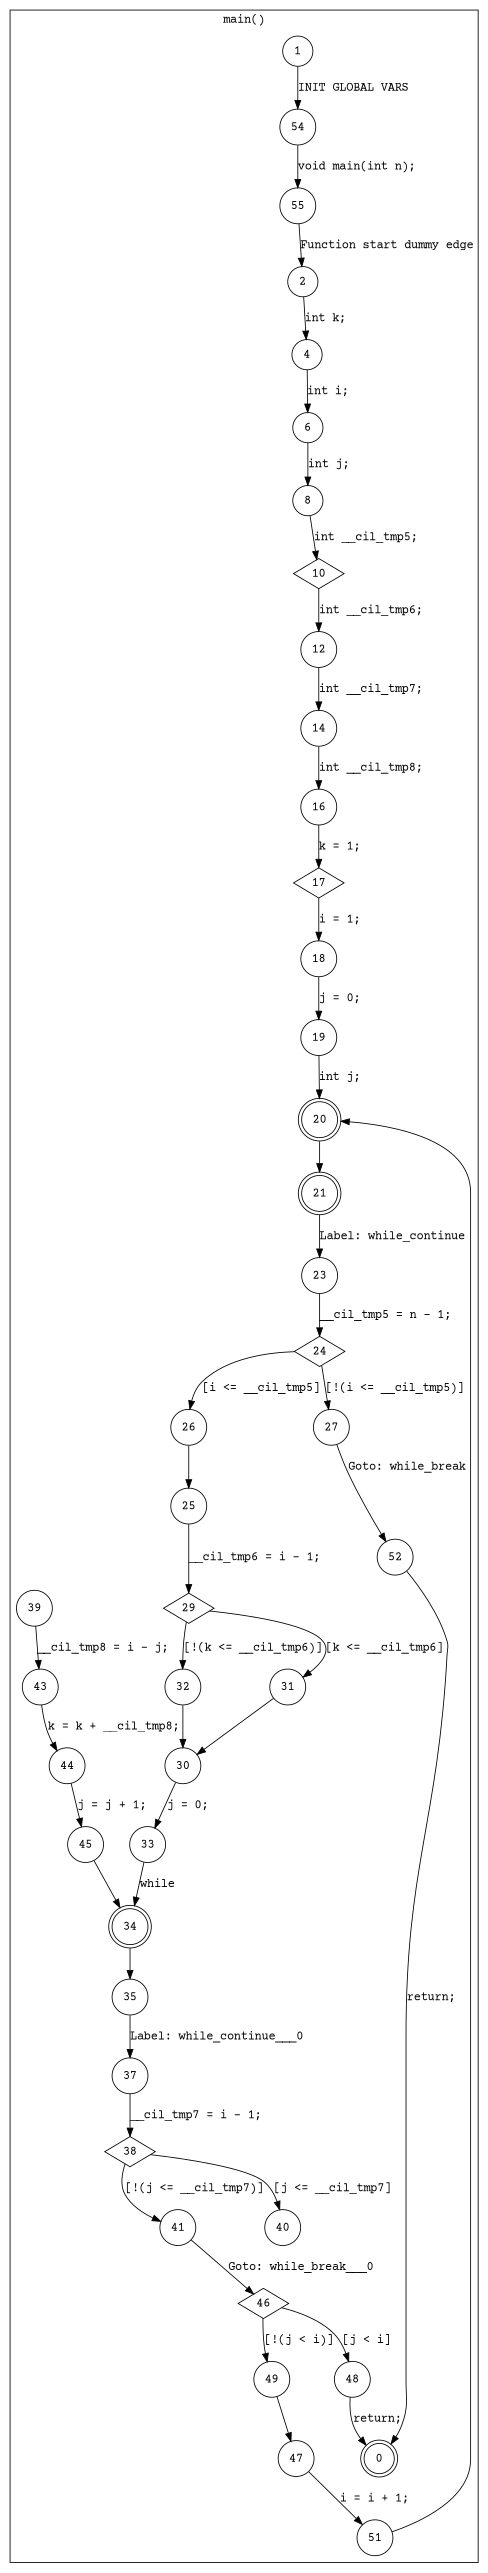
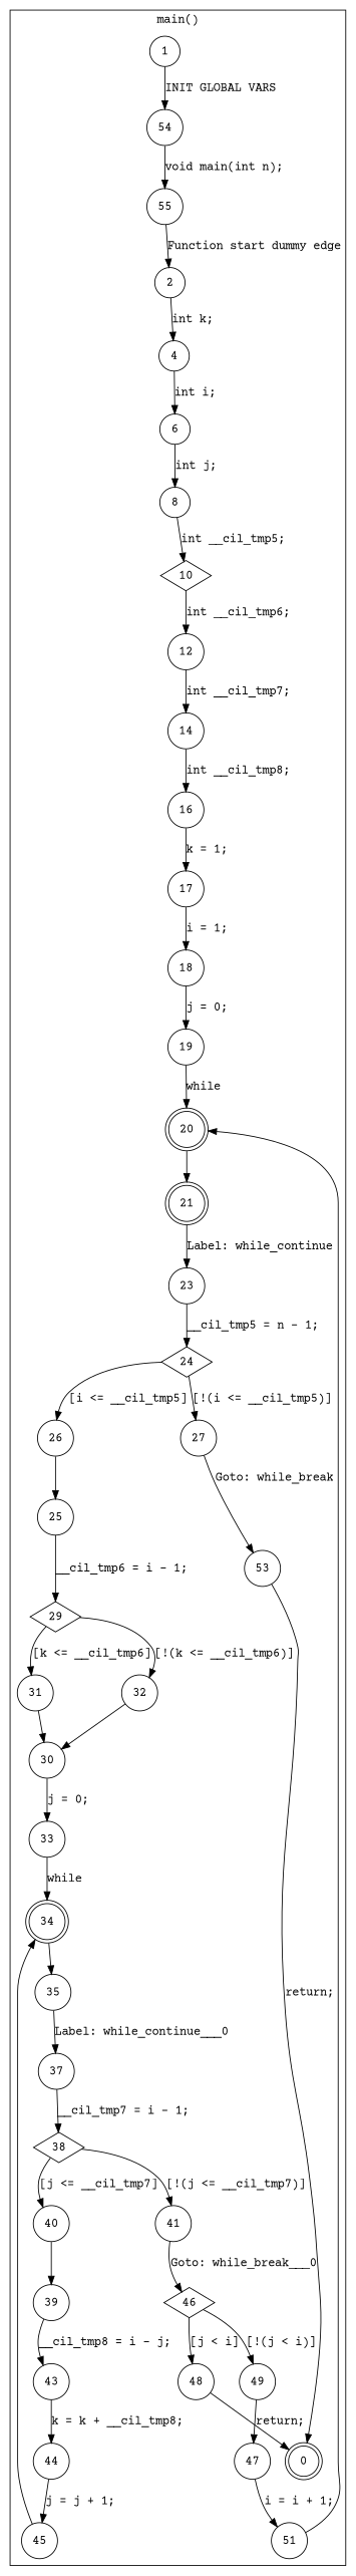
  digraph {
    fontname="Courier Prime"
    node [fontname="Courier Prime" shape=circle]
    edge [fontname="Courier Prime"]
    20 [shape=doublecircle]
    21 [shape=doublecircle]
    24 [shape=diamond]
    27
    26
    29 [shape=diamond]
    32
    31
    34 [shape=doublecircle]
    35
    38 [shape=diamond]
    41
    40
    46 [shape=diamond]
    49
    48
    1
    54
    55
    2
    4
    6
    8
    10 [shape=diamond]
    12
    14
    16
-   17 [shape=diamond]
+   17
    18
    19
    23
-   52
+   52 [label=53]
    25
    30
    33
    37
    39
    43
    44
    45
    47
    0 [shape=doublecircle]
    51
    subgraph cluster_1 {
      label="main()"
      20
      21
      24
      27
      26
      29
      32
      31
      34
      35
      38
      41
      40
      46
      49
      48
      1
      54
      55
      2
      4
      6
      8
      10
      12
      14
      16
      17
      18
      19
      23
      52
      25
      30
      33
      37
      39
      43
      44
      45
      47
      0
      51
    }
    20 -> 21
    21 -> 23 [label="Label: while_continue"]
    24 -> 27 [label="[!(i <= __cil_tmp5)]"]
    24 -> 26 [label="[i <= __cil_tmp5]"]
    27 -> 52 [label="Goto: while_break"]
    26 -> 25
    29 -> 32 [label="[!(k <= __cil_tmp6)]"]
    29 -> 31 [label="[k <= __cil_tmp6]"]
    32 -> 30
    31 -> 30
    34 -> 35
    35 -> 37 [label="Label: while_continue___0"]
    38 -> 41 [label="[!(j <= __cil_tmp7)]"]
    38 -> 40 [label="[j <= __cil_tmp7]"]
    41 -> 46 [label="Goto: while_break___0"]
+   40 -> 39
    46 -> 49 [label="[!(j < i)]"]
    46 -> 48 [label="[j < i]"]
    49 -> 47
    48 -> 0 [label="return;"]
    1 -> 54 [label="INIT GLOBAL VARS"]
    54 -> 55 [label="void main(int n);"]
    55 -> 2 [label="Function start dummy edge"]
    2 -> 4 [label="int k;"]
    4 -> 6 [label="int i;"]
    6 -> 8 [label="int j;"]
    8 -> 10 [label="int __cil_tmp5;"]
    10 -> 12 [label="int __cil_tmp6;"]
    12 -> 14 [label="int __cil_tmp7;"]
    14 -> 16 [label="int __cil_tmp8;"]
    16 -> 17 [label="k = 1;"]
    17 -> 18 [label="i = 1;"]
    18 -> 19 [label="j = 0;"]
-   19 -> 20 [label="int j;"]
+   19 -> 20 [label=while]
    23 -> 24 [label="__cil_tmp5 = n - 1;"]
    52 -> 0 [label="return;"]
    25 -> 29 [label="__cil_tmp6 = i - 1;"]
    30 -> 33 [label="j = 0;"]
    33 -> 34 [label=while]
    37 -> 38 [label="__cil_tmp7 = i - 1;"]
    39 -> 43 [label="__cil_tmp8 = i - j;"]
    43 -> 44 [label="k = k + __cil_tmp8;"]
    44 -> 45 [label="j = j + 1;"]
    45 -> 34
    47 -> 51 [label="i = i + 1;"]
    51 -> 20
  }
